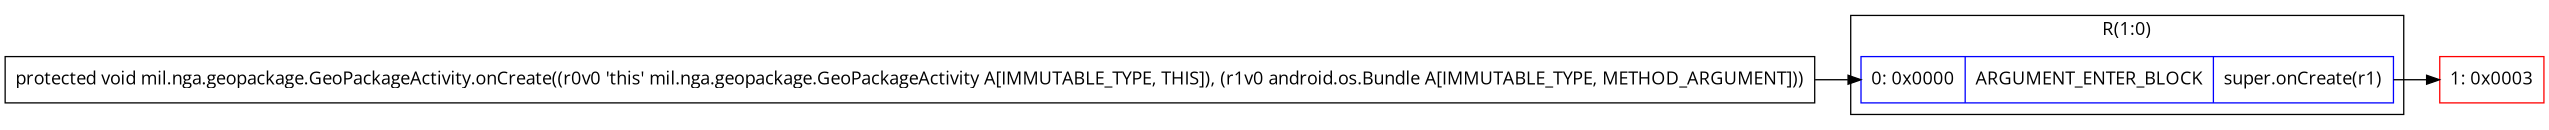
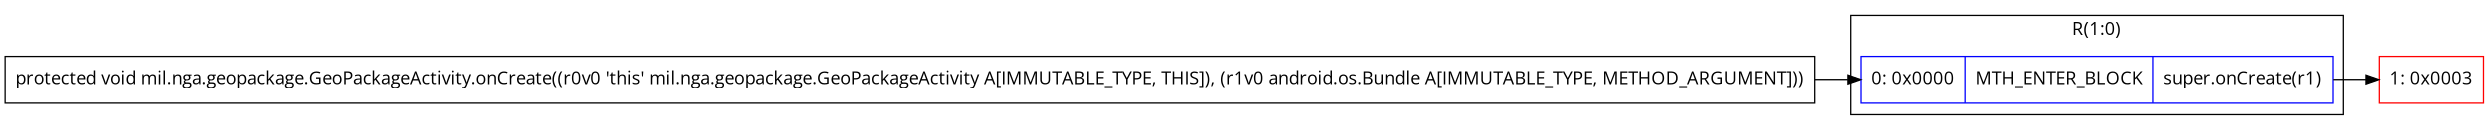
  digraph {
    rankdir=LR
    fontname="Open Sans"
    node [shape=record fontname="Open Sans"]
    edge [fontname="Open Sans"]
-   n1 [color=blue label="{0\:\ 0x0000|ARGUMENT_ENTER_BLOCK\l|super.onCreate(r1)\l}"]
+   n1 [color=blue label="{0\:\ 0x0000|MTH_ENTER_BLOCK\l|super.onCreate(r1)\l}"]
    n2 [color=red label="{1\:\ 0x0003}"]
    n3 [label="{protected void mil.nga.geopackage.GeoPackageActivity.onCreate((r0v0 'this' mil.nga.geopackage.GeoPackageActivity A[IMMUTABLE_TYPE, THIS]), (r1v0 android.os.Bundle A[IMMUTABLE_TYPE, METHOD_ARGUMENT])) }"]
    subgraph cluster_1 {
      label="R(1:0)"
      n1
    }
    n1 -> n2
    n3 -> n1
  }
